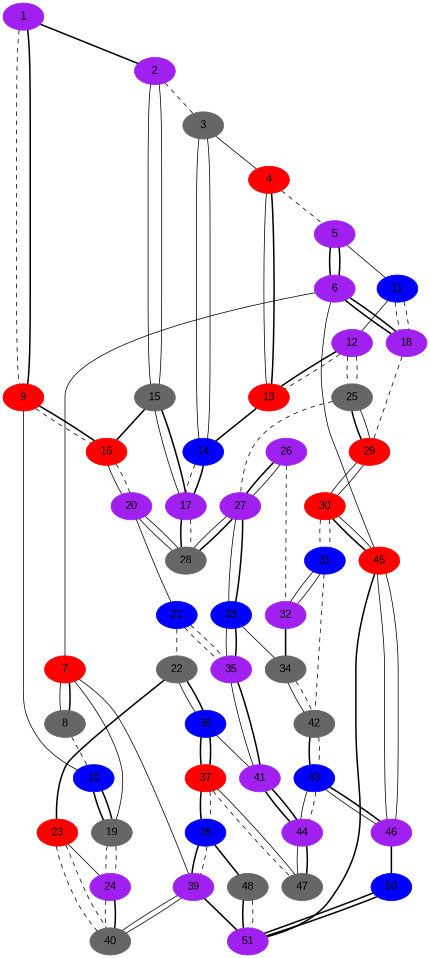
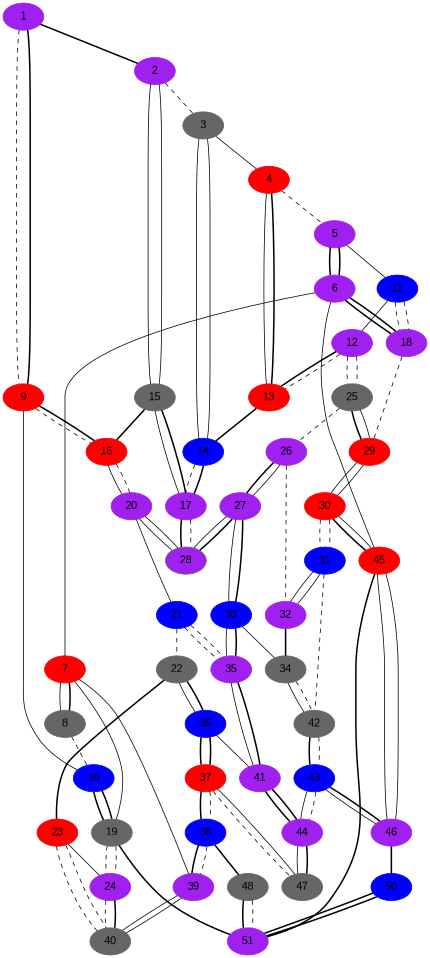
  graph {
    fontname="Liberation Sans"
    node [color=purple fontname="Liberation Sans" style=filled]
    edge [fontname="Liberation Sans" style=bold]
    1
    2
    9 [color=red]
    3 [color=gray40]
    15 [color=gray40]
    10 [color=blue]
    16 [color=red]
    4 [color=red]
    14 [color=blue]
    17
    5
    13 [color=red]
    6
    11 [color=blue]
    7 [color=red]
    18
    45 [color=red]
    12
    8 [color=gray40]
    19 [color=gray40]
    39
    29 [color=red]
    51
    46
    24
    40 [color=gray40]
    20
    25 [color=gray40]
    26
-   28 [color=gray40]
+   28 [color=gray40 fillcolor=purple]
    21 [color=blue]
    30 [color=red]
    22 [color=gray40]
    35
    23 [color=red]
    36 [color=blue]
    41
    37 [color=red]
    27
    32
    33 [color=blue]
    34 [color=gray40]
    31 [color=blue]
    42 [color=gray40]
    43 [color=blue]
    44
    38 [color=blue]
    47 [color=gray40]
    48 [color=gray40]
    50 [color=blue]
    1 -- 2
    1 -- 9 [style=dashed]
    1 -- 9
    2 -- 3 [style=dashed]
    2 -- 15 [style=solid]
    2 -- 15 [style=solid]
    9 -- 10 [style=solid]
    9 -- 16 [style=dashed]
    9 -- 16
    3 -- 4 [style=solid]
    3 -- 14 [style=solid]
    3 -- 14 [style=solid]
    15 -- 16
    15 -- 17 [style=solid]
    15 -- 17
    10 -- 19
    10 -- 19
    16 -- 20 [style=solid]
    16 -- 20 [style=dashed]
    4 -- 5 [style=dashed]
    4 -- 13 [style=solid]
    4 -- 13
    14 -- 17 [style=dashed]
    14 -- 17
    17 -- 28
    17 -- 28 [style=dashed]
    5 -- 6
    5 -- 6
    5 -- 11 [style=solid]
    13 -- 14
    6 -- 7 [style=solid]
    6 -- 18
    6 -- 18
    6 -- 45 [style=solid]
    11 -- 18 [style=dashed]
    11 -- 18 [style=dashed]
    11 -- 12 [style=solid]
    7 -- 8 [style=solid]
    7 -- 8
    7 -- 19 [style=solid]
    7 -- 39 [style=solid]
    18 -- 29 [style=dashed]
    45 -- 51
    45 -- 46 [style=solid]
    45 -- 46 [style=solid]
    12 -- 13
    12 -- 13 [style=dashed]
    12 -- 25 [style=dashed]
    12 -- 25 [style=dashed]
    8 -- 10 [style=dashed]
    19 -- 24 [style=dashed]
    19 -- 24 [style=dashed]
-   39 -- 51
+   19 -- 51
    39 -- 40 [style=solid]
    39 -- 40 [style=solid]
    29 -- 30 [style=solid]
    29 -- 30 [style=solid]
    46 -- 50
    24 -- 40 [style=dashed]
    24 -- 40
    20 -- 28 [style=solid]
    20 -- 28 [style=solid]
    20 -- 21 [style=solid]
    25 -- 29
    25 -- 29 [style=solid]
-   25 -- 27 [style=dashed]
+   25 -- 26 [style=dashed]
    26 -- 27
    26 -- 27 [style=solid]
    26 -- 32 [style=dashed]
    21 -- 22 [style=dashed]
    21 -- 35 [style=dashed]
    21 -- 35 [style=dashed]
    30 -- 45
    30 -- 45 [style=solid]
    30 -- 31 [style=dashed]
    30 -- 31 [style=dashed]
    22 -- 23
    22 -- 36 [style=solid]
    22 -- 36
    35 -- 41 [style=solid]
    35 -- 41
    23 -- 24 [style=solid]
    23 -- 40 [style=dashed]
    23 -- 40 [style=dashed]
    36 -- 41 [style=solid]
    36 -- 37
    36 -- 37
    41 -- 44
    41 -- 44
    37 -- 38
    37 -- 38 [style=dashed]
    37 -- 47 [style=dashed]
    37 -- 47 [style=solid]
    27 -- 28 [style=solid]
    27 -- 28
    27 -- 33 [style=solid]
    27 -- 33
    32 -- 34
    33 -- 35 [style=solid]
    33 -- 35
    33 -- 34 [style=solid]
    34 -- 42 [style=solid]
    34 -- 42 [style=dashed]
    31 -- 32 [style=solid]
    31 -- 32 [style=solid]
    31 -- 42 [style=dashed]
    42 -- 43
    42 -- 43 [style=dashed]
    43 -- 46 [style=solid]
    43 -- 46
    43 -- 44 [style=solid]
    43 -- 44 [style=dashed]
    44 -- 47 [style=solid]
    44 -- 47
    38 -- 39
    38 -- 39 [style=dashed]
    38 -- 48
    48 -- 51
    48 -- 51 [style=dashed]
    50 -- 51
    50 -- 51
  }
